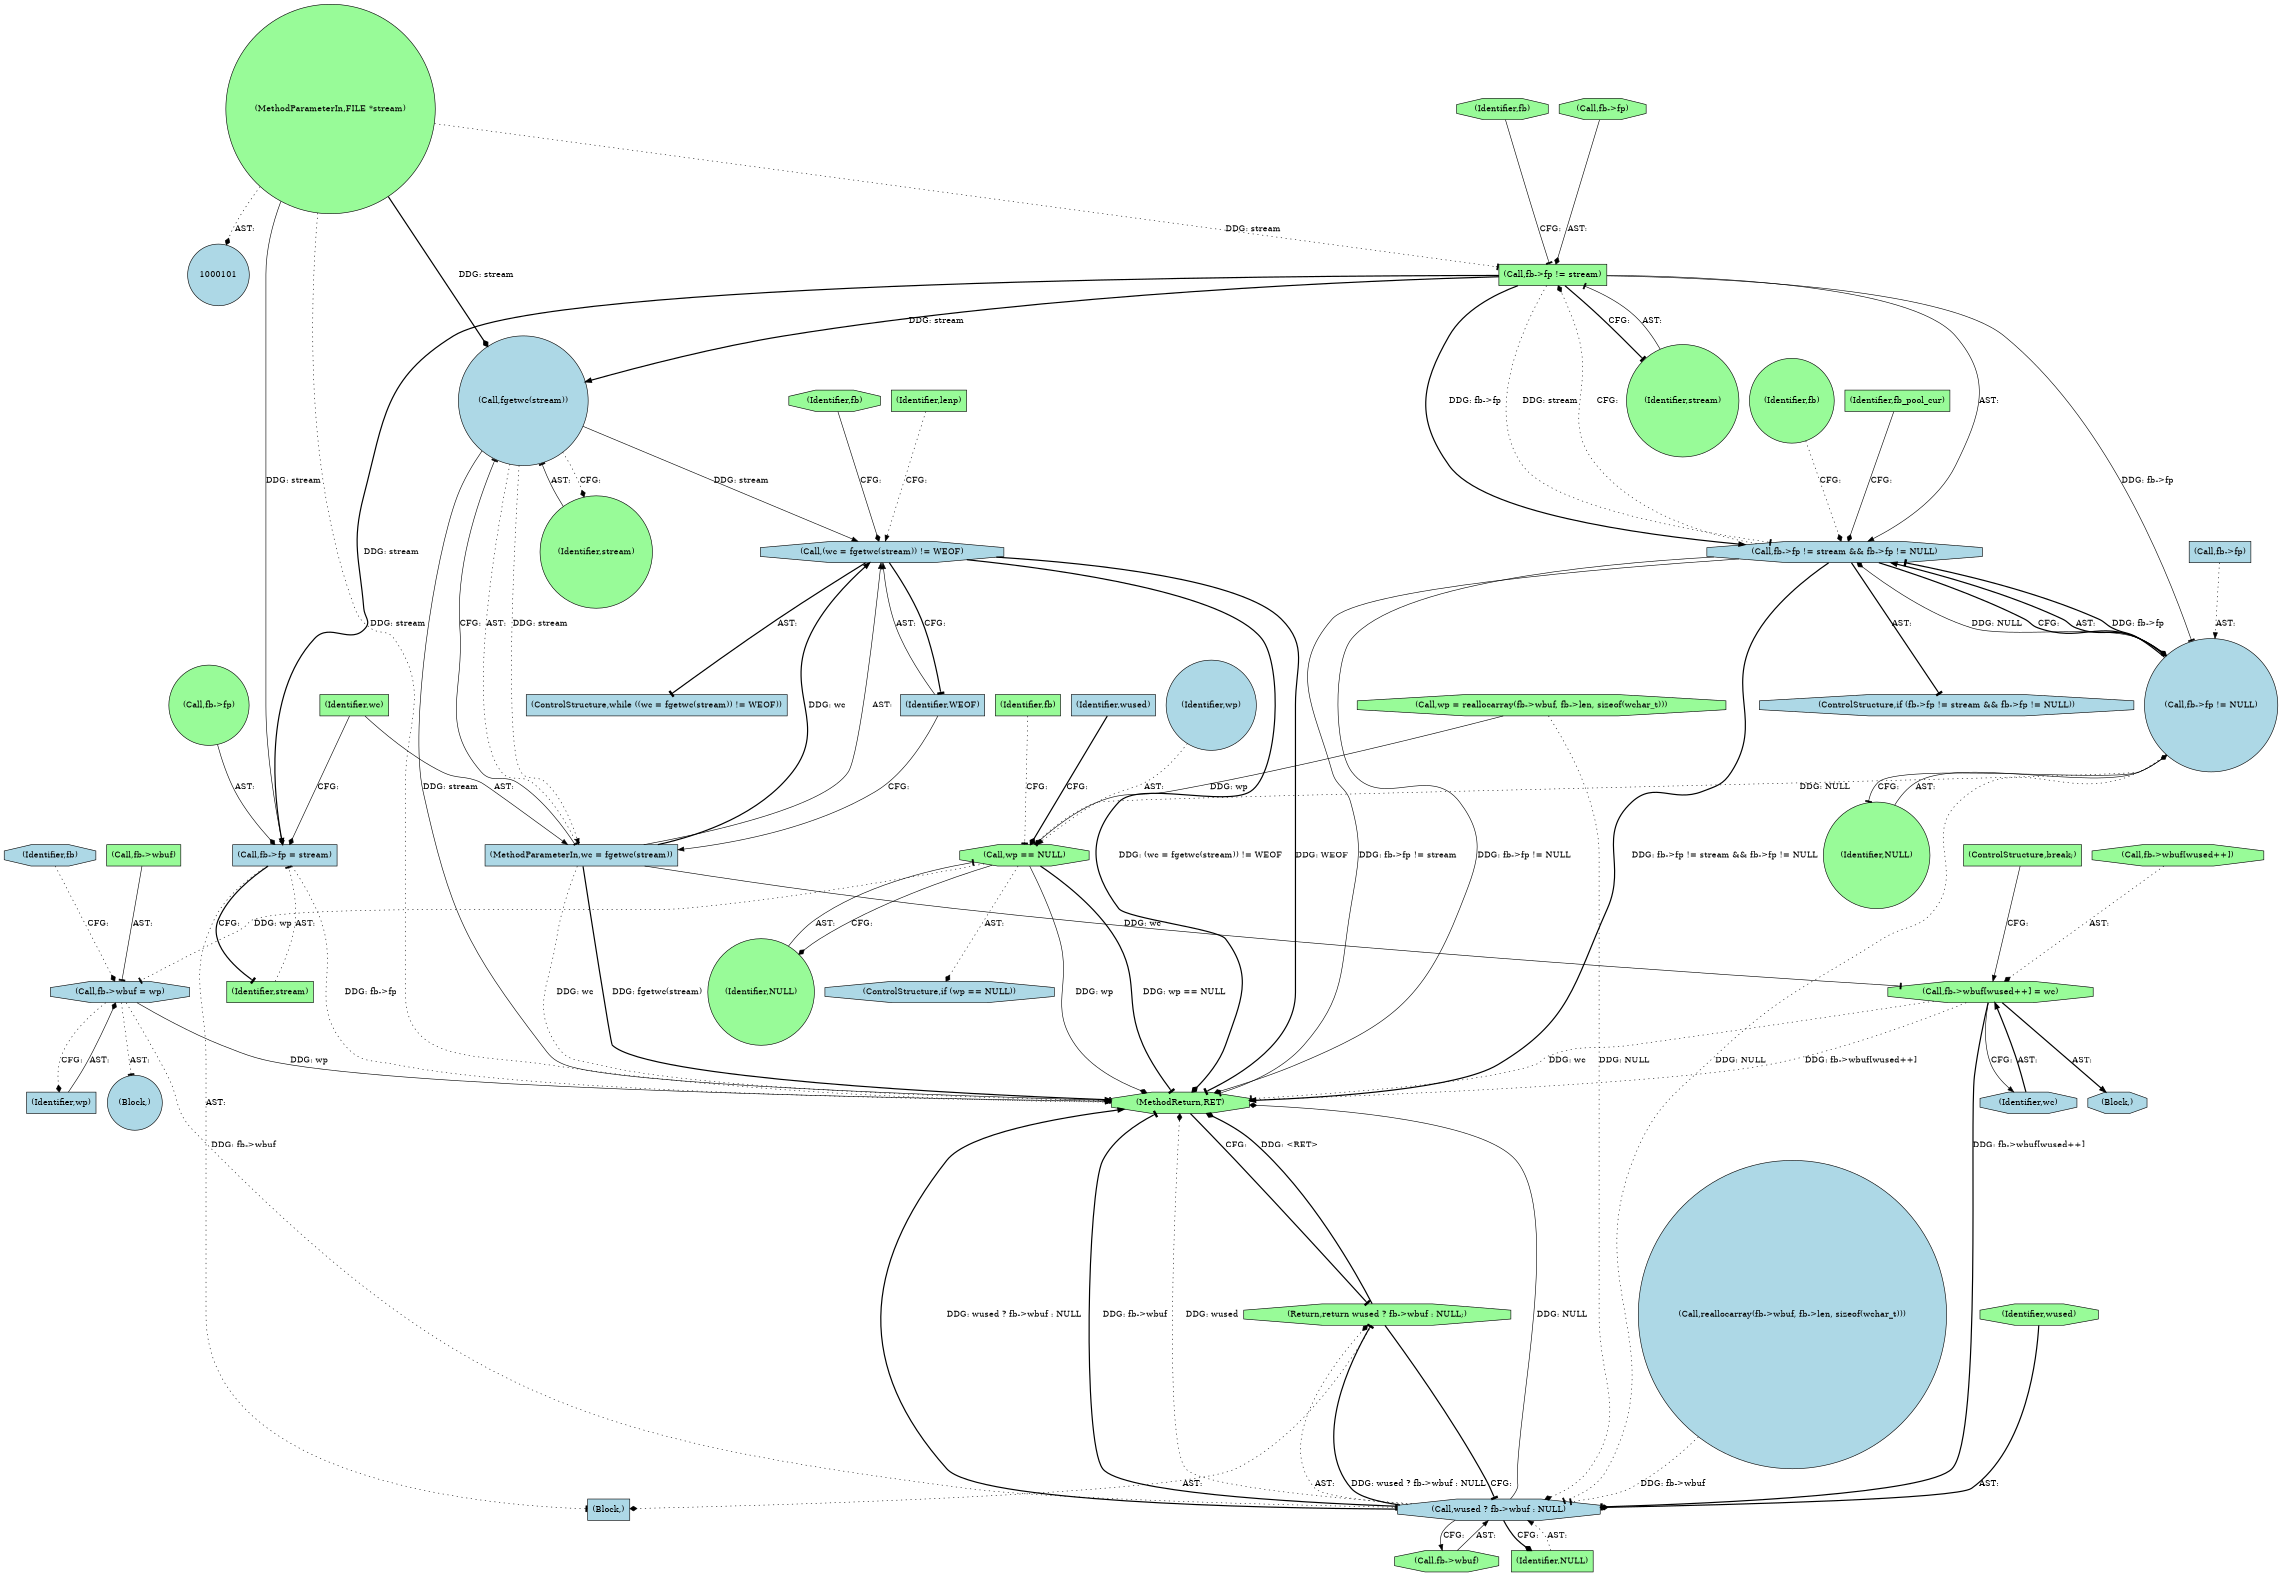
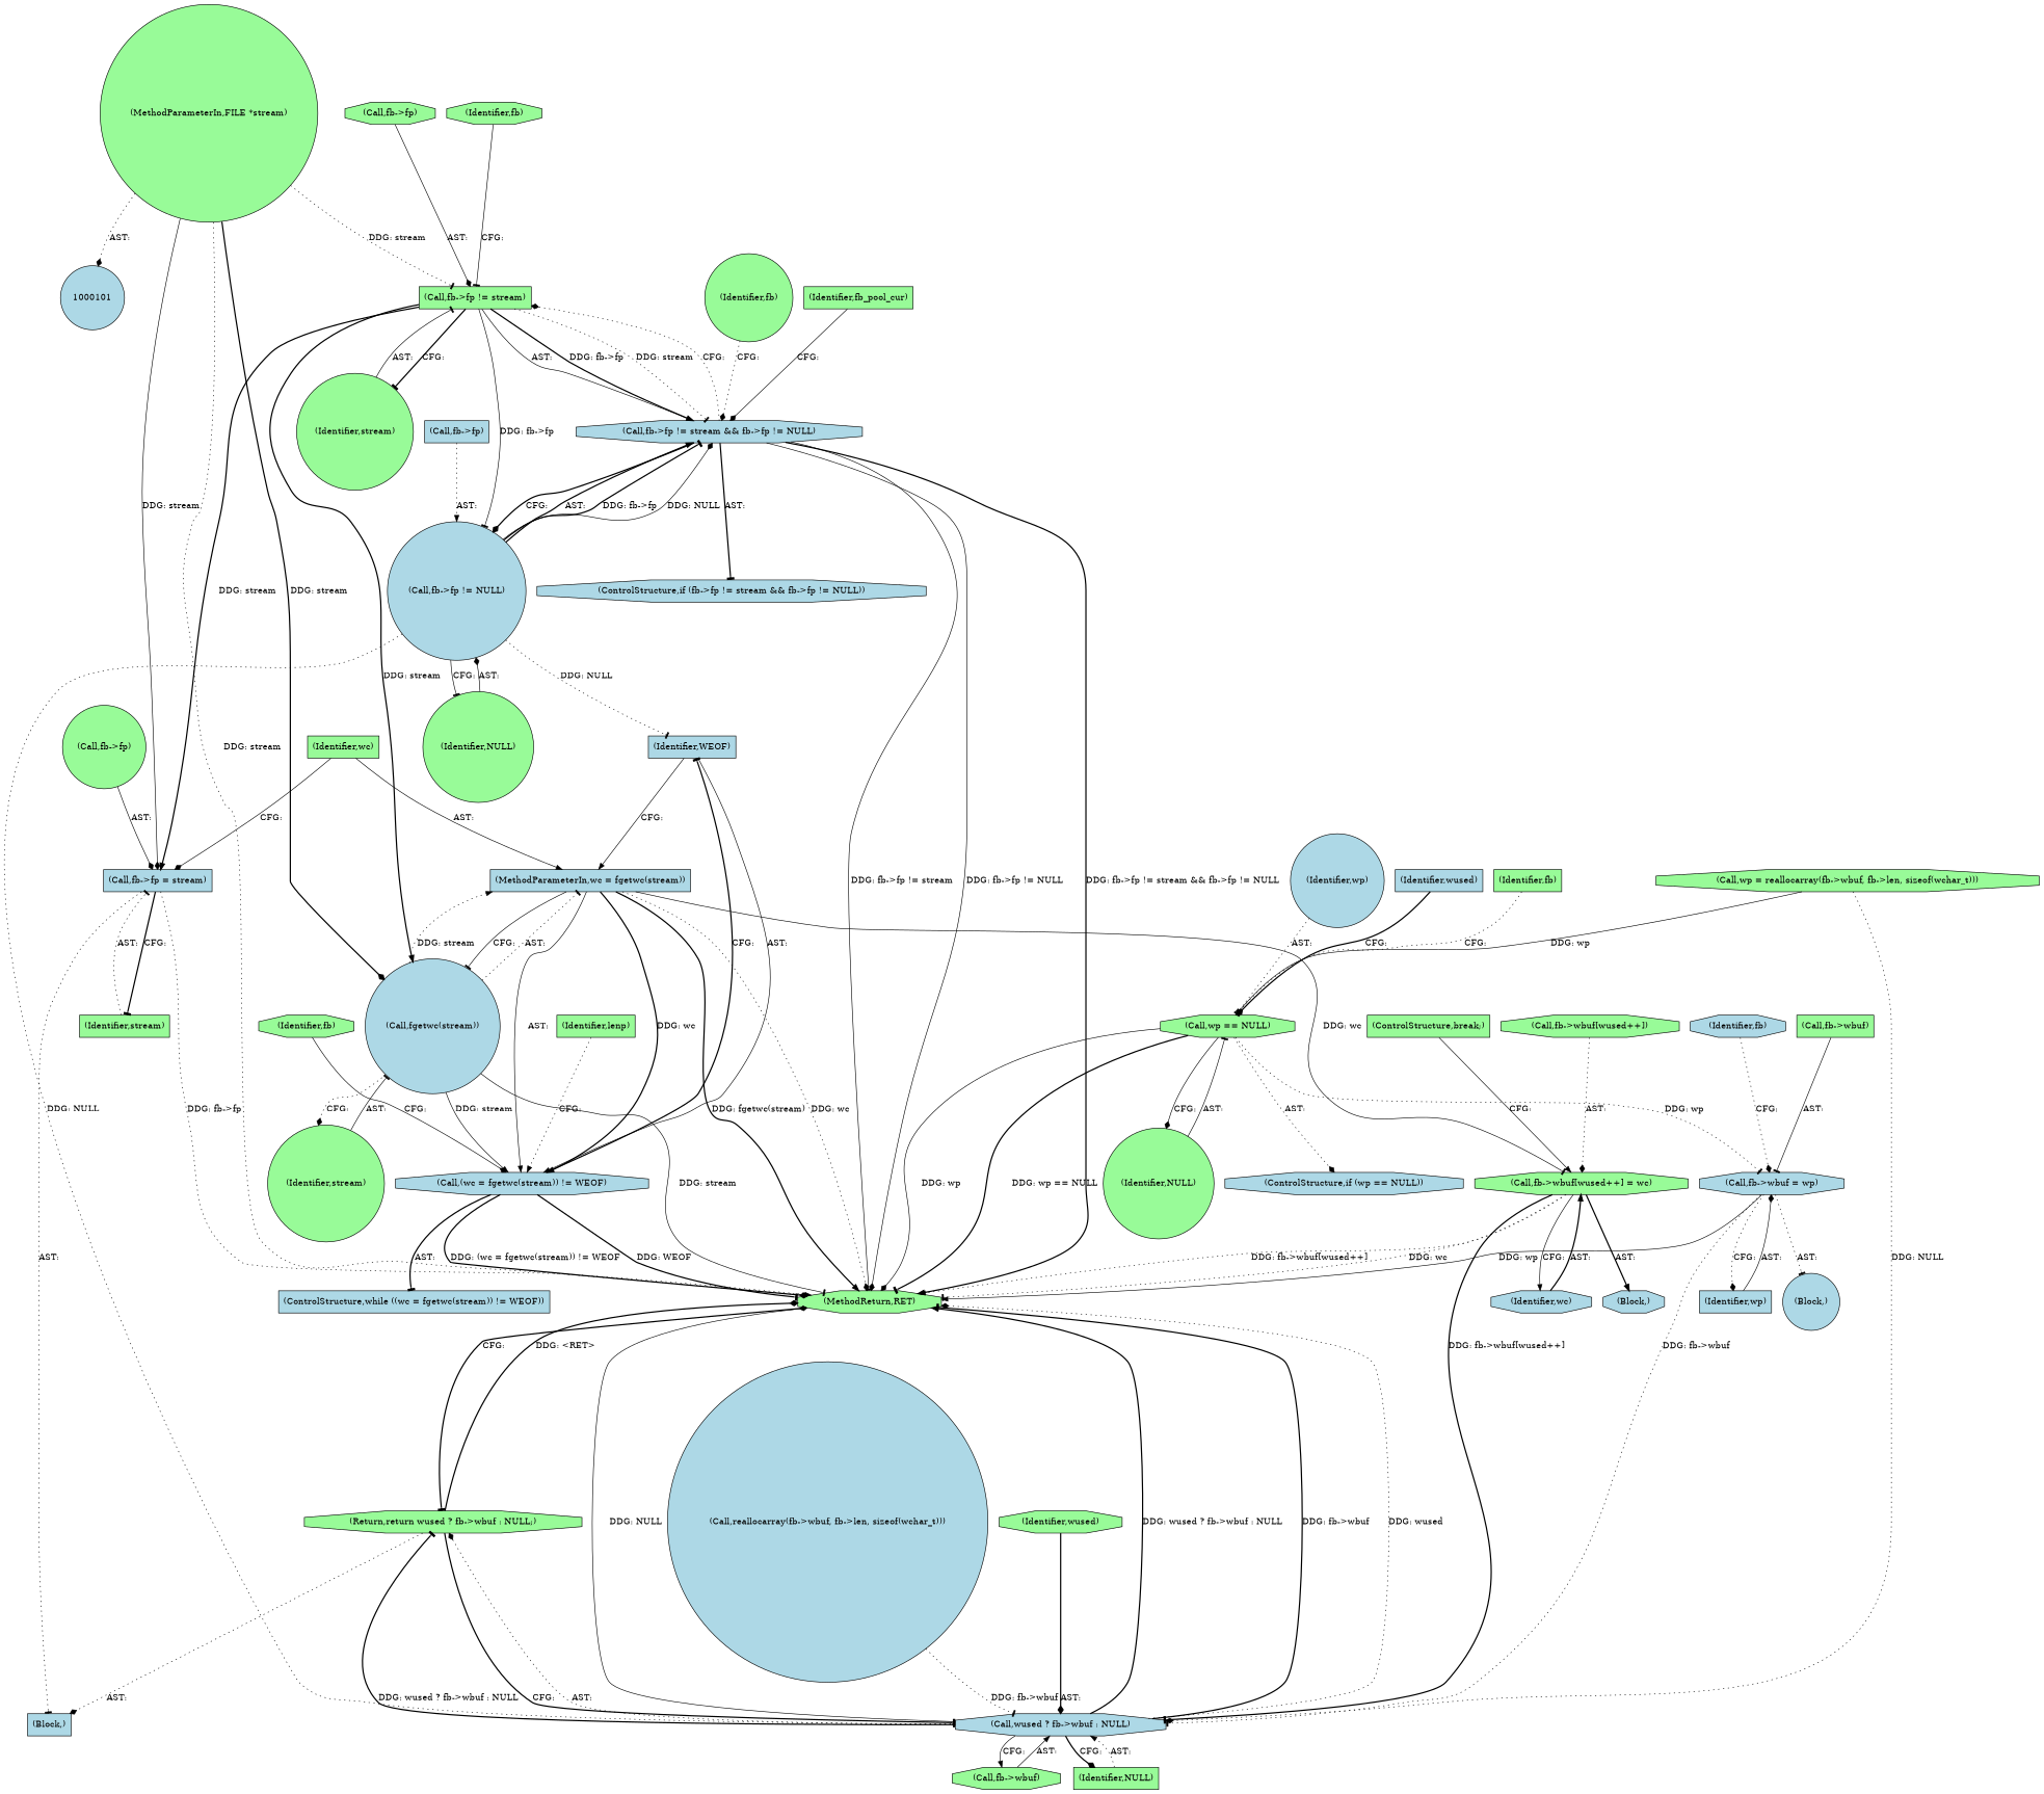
  digraph {
    node [fillcolor=palegreen shape=octagon style=filled]
    edge [arrowhead=tee style=solid]
    n1 [label="(Call,fb->fp != stream)" shape=box]
    n2 [fillcolor=lightblue label="(Call,fb->fp != stream && fb->fp != NULL)"]
    n3 [fillcolor=lightblue label="(Call,fb->fp != NULL)" shape=circle]
    n4 [fillcolor=lightblue label="(Call,fb->fp = stream)" shape=box]
    n5 [fillcolor=lightblue label="(Call,fgetwc(stream))" shape=circle]
    n6 [label="(Identifier,stream)" shape=circle]
    n7 [label="(MethodReturn,RET)"]
    n8 [fillcolor=lightblue label="(ControlStructure,if (fb->fp != stream && fb->fp != NULL))"]
    n9 [label="(Call,wp == NULL)"]
    n10 [fillcolor=lightblue label="(Call,wused ? fb->wbuf : NULL)"]
    n11 [label="(Identifier,NULL)" shape=circle]
    n12 [fillcolor=lightblue label="(Block,)" shape=box]
    n13 [label="(Identifier,stream)" shape=box]
    n14 [fillcolor=lightblue label="(Call,(wc = fgetwc(stream)) != WEOF)"]
    n15 [fillcolor=lightblue label="(MethodParameterIn,wc = fgetwc(stream))" shape=box]
    n16 [label="(Identifier,stream)" shape=circle]
    n17 [label="(MethodParameterIn,FILE *stream)" shape=circle]
    1000101 [fillcolor=lightblue shape=circle]
    n19 [label="(Return,return wused ? fb->wbuf : NULL;)"]
    n20 [fillcolor=lightblue label="(Call,fb->wbuf = wp)"]
    n21 [label="(Identifier,NULL)" shape=circle]
    n22 [fillcolor=lightblue label="(ControlStructure,if (wp == NULL))"]
    n23 [label="(Call,fb->wbuf)"]
    n24 [label="(Identifier,NULL)" shape=box]
    n25 [fillcolor=lightblue label="(Block,)" shape=circle]
    n26 [fillcolor=lightblue label="(Identifier,wp)" shape=box]
    n27 [fillcolor=lightblue label="(ControlStructure,while ((wc = fgetwc(stream)) != WEOF))" shape=box]
    n28 [fillcolor=lightblue label="(Identifier,WEOF)" shape=box]
    n29 [label="(Call,fb->wbuf[wused++] = wc)"]
    n30 [fillcolor=lightblue label="(Identifier,wc)"]
    n31 [fillcolor=lightblue label="(Block,)"]
    n32 [label="(Identifier,fb)"]
    n33 [label="(ControlStructure,break;)" shape=box]
    n34 [label="(Call,fb->fp)" shape=circle]
    n35 [fillcolor=lightblue label="(Identifier,wused)" shape=box]
    n36 [label="(Identifier,fb)" shape=box]
    n37 [label="(Call,fb->wbuf)" shape=box]
    n38 [fillcolor=lightblue label="(Call,fb->fp)" shape=box]
    n39 [label="(Identifier,fb)" shape=circle]
    n40 [label="(Identifier,fb_pool_cur)" shape=box]
    n41 [fillcolor=lightblue label="(Identifier,fb)"]
    n42 [label="(Identifier,wc)" shape=box]
    n43 [fillcolor=lightblue label="(Call,reallocarray(fb->wbuf, fb->len, sizeof(wchar_t)))" shape=circle]
    n44 [fillcolor=lightblue label="(Identifier,wp)" shape=circle]
    n45 [label="(Call,wp = reallocarray(fb->wbuf, fb->len, sizeof(wchar_t)))"]
    n46 [label="(Identifier,wused)"]
    n47 [label="(Call,fb->wbuf[wused++])"]
    n48 [label="(Identifier,fb)"]
    n49 [label="(Identifier,lenp)" shape=box]
    n50 [label="(Call,fb->fp)"]
    n1 -> n2 [arrowhead=normal label="AST: "]
    n1 -> n2 [arrowhead=normal label="DDG: fb->fp" style=bold]
    n1 -> n2 [label="DDG: stream" style=dotted]
    n1 -> n3 [label="DDG: fb->fp"]
    n1 -> n4 [arrowhead=normal label="DDG: stream" style=bold]
    n1 -> n5 [arrowhead=normal label="DDG: stream" style=bold]
    n1 -> n6 [label="CFG: " style=bold]
    n2 -> n1 [arrowhead=diamond label="CFG: " style=dotted]
    n2 -> n3 [arrowhead=diamond label="CFG: " style=bold]
    n2 -> n7 [arrowhead=normal label="DDG: fb->fp != stream && fb->fp != NULL" style=bold]
    n2 -> n7 [label="DDG: fb->fp != stream"]
    n2 -> n7 [arrowhead=diamond label="DDG: fb->fp != NULL"]
    n2 -> n8 [label="AST: " style=bold]
    n3 -> n2 [arrowhead=normal label="AST: " style=bold]
    n3 -> n2 [label="DDG: fb->fp" style=bold]
    n3 -> n2 [arrowhead=diamond label="DDG: NULL"]
-   n3 -> n9 [label="DDG: NULL" style=dotted]
+   n3 -> n28 [label="DDG: NULL" style=dotted]
    n3 -> n10 [label="DDG: NULL" style=dotted]
    n3 -> n11 [label="CFG: "]
    n4 -> n7 [arrowhead=normal label="DDG: fb->fp" style=dotted]
    n4 -> n12 [label="AST: " style=dotted]
    n4 -> n13 [label="CFG: " style=bold]
    n5 -> n7 [label="DDG: stream"]
    n5 -> n14 [arrowhead=normal label="DDG: stream"]
    n5 -> n15 [label="AST: " style=dotted]
    n5 -> n15 [arrowhead=normal label="DDG: stream" style=dotted]
    n5 -> n16 [arrowhead=diamond label="CFG: " style=dotted]
    n6 -> n1 [label="AST: "]
    n7 -> n19 [label="CFG: " style=bold]
    n9 -> n7 [label="DDG: wp == NULL" style=bold]
    n9 -> n7 [arrowhead=diamond label="DDG: wp"]
    n9 -> n20 [label="DDG: wp" style=dotted]
    n9 -> n21 [arrowhead=diamond label="CFG: "]
    n9 -> n22 [arrowhead=diamond label="AST: " style=dotted]
    n10 -> n7 [arrowhead=diamond label="DDG: NULL"]
    n10 -> n7 [arrowhead=normal label="DDG: wused ? fb->wbuf : NULL" style=bold]
    n10 -> n7 [label="DDG: fb->wbuf" style=bold]
    n10 -> n7 [arrowhead=diamond label="DDG: wused" style=dotted]
    n10 -> n19 [arrowhead=diamond label="AST: " style=dotted]
    n10 -> n19 [label="DDG: wused ? fb->wbuf : NULL" style=bold]
    n10 -> n23 [arrowhead=normal label="CFG: "]
    n10 -> n24 [arrowhead=diamond label="CFG: " style=bold]
    n11 -> n3 [arrowhead=diamond label="AST: "]
    n13 -> n4 [label="AST: " style=dotted]
    n14 -> n7 [label="DDG: WEOF" style=bold]
    n14 -> n7 [arrowhead=diamond label="DDG: (wc = fgetwc(stream)) != WEOF" style=bold]
    n14 -> n27 [label="AST: " style=bold]
    n14 -> n28 [label="CFG: " style=bold]
    n15 -> n5 [label="CFG: "]
    n15 -> n7 [arrowhead=diamond label="DDG: wc" style=dotted]
    n15 -> n7 [arrowhead=normal label="DDG: fgetwc(stream)" style=bold]
    n15 -> n14 [arrowhead=normal label="AST: "]
    n15 -> n14 [arrowhead=normal label="DDG: wc" style=bold]
    n15 -> n29 [label="DDG: wc"]
    n16 -> n5 [label="AST: "]
    n17 -> n1 [label="DDG: stream" style=dotted]
    n17 -> n4 [arrowhead=diamond label="DDG: stream"]
    n17 -> n5 [arrowhead=diamond label="DDG: stream" style=bold]
    n17 -> n7 [arrowhead=normal label="DDG: stream" style=dotted]
    n17 -> 1000101 [arrowhead=diamond label="AST: " style=dotted]
    n19 -> n7 [arrowhead=diamond label="DDG: <RET>" style=bold]
    n19 -> n10 [label="CFG: " style=bold]
    n19 -> n12 [arrowhead=diamond label="AST: " style=dotted]
    n20 -> n7 [arrowhead=normal label="DDG: wp"]
    n20 -> n10 [label="DDG: fb->wbuf" style=dotted]
    n20 -> n25 [label="AST: " style=dotted]
    n20 -> n26 [arrowhead=diamond label="CFG: " style=dotted]
    n21 -> n9 [label="AST: "]
    n23 -> n10 [arrowhead=normal label="AST: "]
    n24 -> n10 [arrowhead=normal label="AST: " style=dotted]
    n26 -> n20 [arrowhead=diamond label="AST: "]
    n28 -> n14 [arrowhead=normal label="AST: "]
    n28 -> n15 [arrowhead=normal label="CFG: "]
    n29 -> n7 [label="DDG: wc" style=dotted]
    n29 -> n7 [arrowhead=normal label="DDG: fb->wbuf[wused++]" style=dotted]
    n29 -> n10 [label="DDG: fb->wbuf[wused++]" style=bold]
    n29 -> n30 [arrowhead=normal label="CFG: "]
    n29 -> n31 [arrowhead=normal label="AST: " style=bold]
    n30 -> n29 [arrowhead=normal label="AST: " style=bold]
    n32 -> n14 [arrowhead=diamond label="CFG: "]
    n33 -> n29 [arrowhead=normal label="CFG: "]
    n34 -> n4 [arrowhead=diamond label="AST: "]
    n35 -> n9 [arrowhead=diamond label="CFG: " style=bold]
    n36 -> n9 [label="CFG: " style=dotted]
    n37 -> n20 [label="AST: "]
    n38 -> n3 [arrowhead=normal label="AST: " style=dotted]
    n39 -> n2 [arrowhead=diamond label="CFG: " style=dotted]
    n40 -> n2 [arrowhead=diamond label="CFG: "]
    n41 -> n20 [arrowhead=diamond label="CFG: " style=dotted]
    n42 -> n4 [arrowhead=diamond label="CFG: "]
    n42 -> n15 [arrowhead=normal label="AST: "]
    n43 -> n10 [label="DDG: fb->wbuf" style=dotted]
    n44 -> n9 [arrowhead=normal label="AST: " style=dotted]
    n45 -> n9 [arrowhead=diamond label="DDG: wp"]
    n45 -> n10 [arrowhead=diamond label="DDG: NULL" style=dotted]
    n46 -> n10 [arrowhead=diamond label="AST: " style=bold]
    n47 -> n29 [arrowhead=diamond label="AST: " style=dotted]
    n48 -> n1 [label="CFG: "]
    n49 -> n14 [arrowhead=normal label="CFG: " style=dotted]
    n50 -> n1 [arrowhead=diamond label="AST: "]
  }
